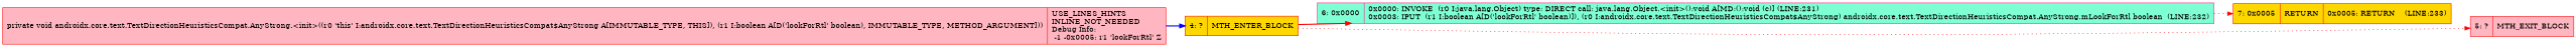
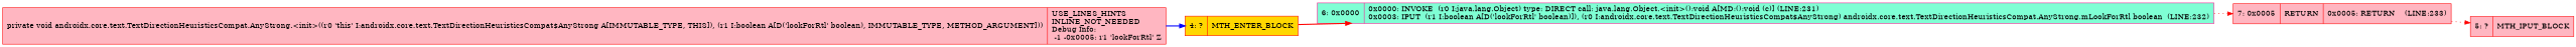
  digraph {
    rankdir=LR
    node [color=red fillcolor=gold shape=record style=filled]
    edge [color=red style=bold]
    n1 [label="{4\:\ ?|MTH_ENTER_BLOCK\l}"]
    n2 [color=deeppink fillcolor=aquamarine label="{6\:\ 0x0000|0x0000: INVOKE  (r0 I:java.lang.Object) type: DIRECT call: java.lang.Object.\<init\>():void A[MD:():void (c)] (LINE:231)\l0x0003: IPUT  (r1 I:boolean A[D('lookForRtl' boolean)]), (r0 I:androidx.core.text.TextDirectionHeuristicsCompat$AnyStrong) androidx.core.text.TextDirectionHeuristicsCompat.AnyStrong.mLookForRtl boolean  (LINE:232)\l}"]
-   n3 [label="{7\:\ 0x0005|RETURN\l|0x0005: RETURN    (LINE:233)\l}"]
-   n4 [fillcolor=lightpink label="{5\:\ ?|MTH_EXIT_BLOCK\l}"]
+   n3 [fillcolor=lightpink label="{7\:\ 0x0005|RETURN\l|0x0005: RETURN    (LINE:233)\l}"]
+   n4 [fillcolor=lightpink label="{5\:\ ?|MTH_IPUT_BLOCK\l}"]
    n5 [fillcolor=lightpink label="{private void androidx.core.text.TextDirectionHeuristicsCompat.AnyStrong.\<init\>((r0 'this' I:androidx.core.text.TextDirectionHeuristicsCompat$AnyStrong A[IMMUTABLE_TYPE, THIS]), (r1 I:boolean A[D('lookForRtl' boolean), IMMUTABLE_TYPE, METHOD_ARGUMENT]))  | USE_LINES_HINTS\lINLINE_NOT_NEEDED\lDebug Info:\l  \-1 \-0x0005: r1 'lookForRtl' Z\l}"]
    n1 -> n2
    n2 -> n3 [style=dotted]
-   n1 -> n4 [style=dotted]
+   n3 -> n4 [style=dotted]
    n5 -> n1 [color=blue]
  }
